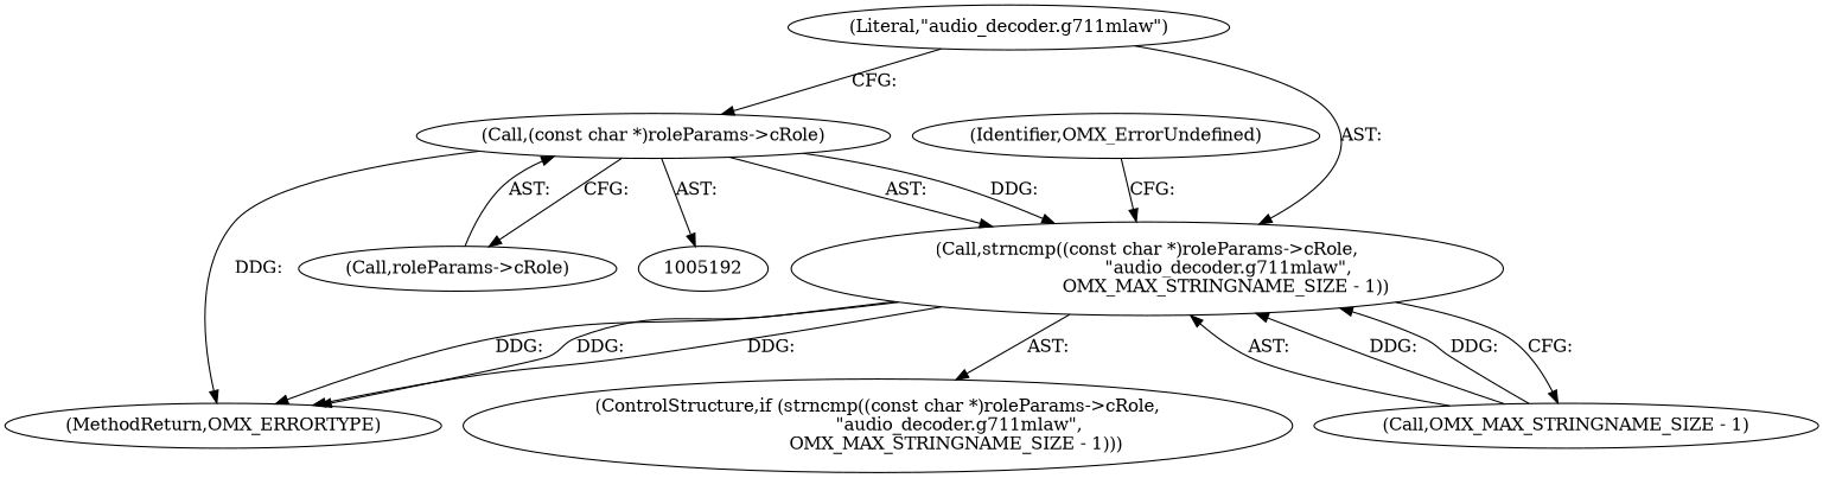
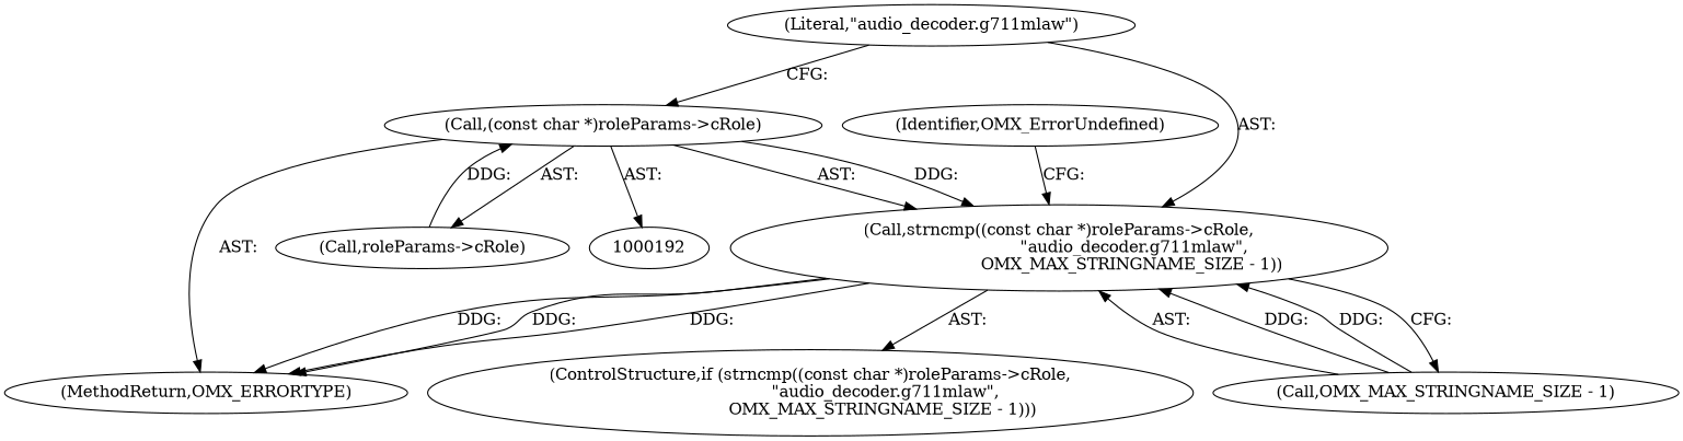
  digraph {
    n1 [label="(Call,(const char *)roleParams->cRole)"]
    n2 [label="(Call,strncmp((const char *)roleParams->cRole,\n                             \"audio_decoder.g711mlaw\",\n                            OMX_MAX_STRINGNAME_SIZE - 1))"]
    n3 [label="(MethodReturn,OMX_ERRORTYPE)"]
    n4 [label="(Call,roleParams->cRole)"]
-   1000192 [label=1005192]
+   1000192
    n6 [label="(ControlStructure,if (strncmp((const char *)roleParams->cRole,\n                             \"audio_decoder.g711mlaw\",\n                            OMX_MAX_STRINGNAME_SIZE - 1)))"]
    n7 [label="(Call,OMX_MAX_STRINGNAME_SIZE - 1)"]
    n8 [label="(Identifier,OMX_ErrorUndefined)"]
    n9 [label="(Literal,\"audio_decoder.g711mlaw\")"]
    n1 -> n2 [label="AST: "]
    n1 -> n2 [label="DDG: "]
-   n1 -> n3 [label="DDG: "]
-   n1 -> n4 [label="CFG: "]
+   n1 -> n3 [label="AST: "]
+   n1 -> n4 [label="AST: "]
    n1 -> 1000192 [label="AST: "]
    n2 -> n3 [label="DDG: "]
    n2 -> n3 [label="DDG: "]
    n2 -> n3 [label="DDG: "]
    n2 -> n6 [label="AST: "]
    n2 -> n7 [label="CFG: "]
-   n4 -> n1 [label="AST: "]
+   n4 -> n1 [label="DDG: "]
    n7 -> n2 [label="AST: "]
    n7 -> n2 [label="DDG: "]
    n7 -> n2 [label="DDG: "]
    n8 -> n2 [label="CFG: "]
    n9 -> n1 [label="CFG: "]
    n9 -> n2 [label="AST: "]
  }
